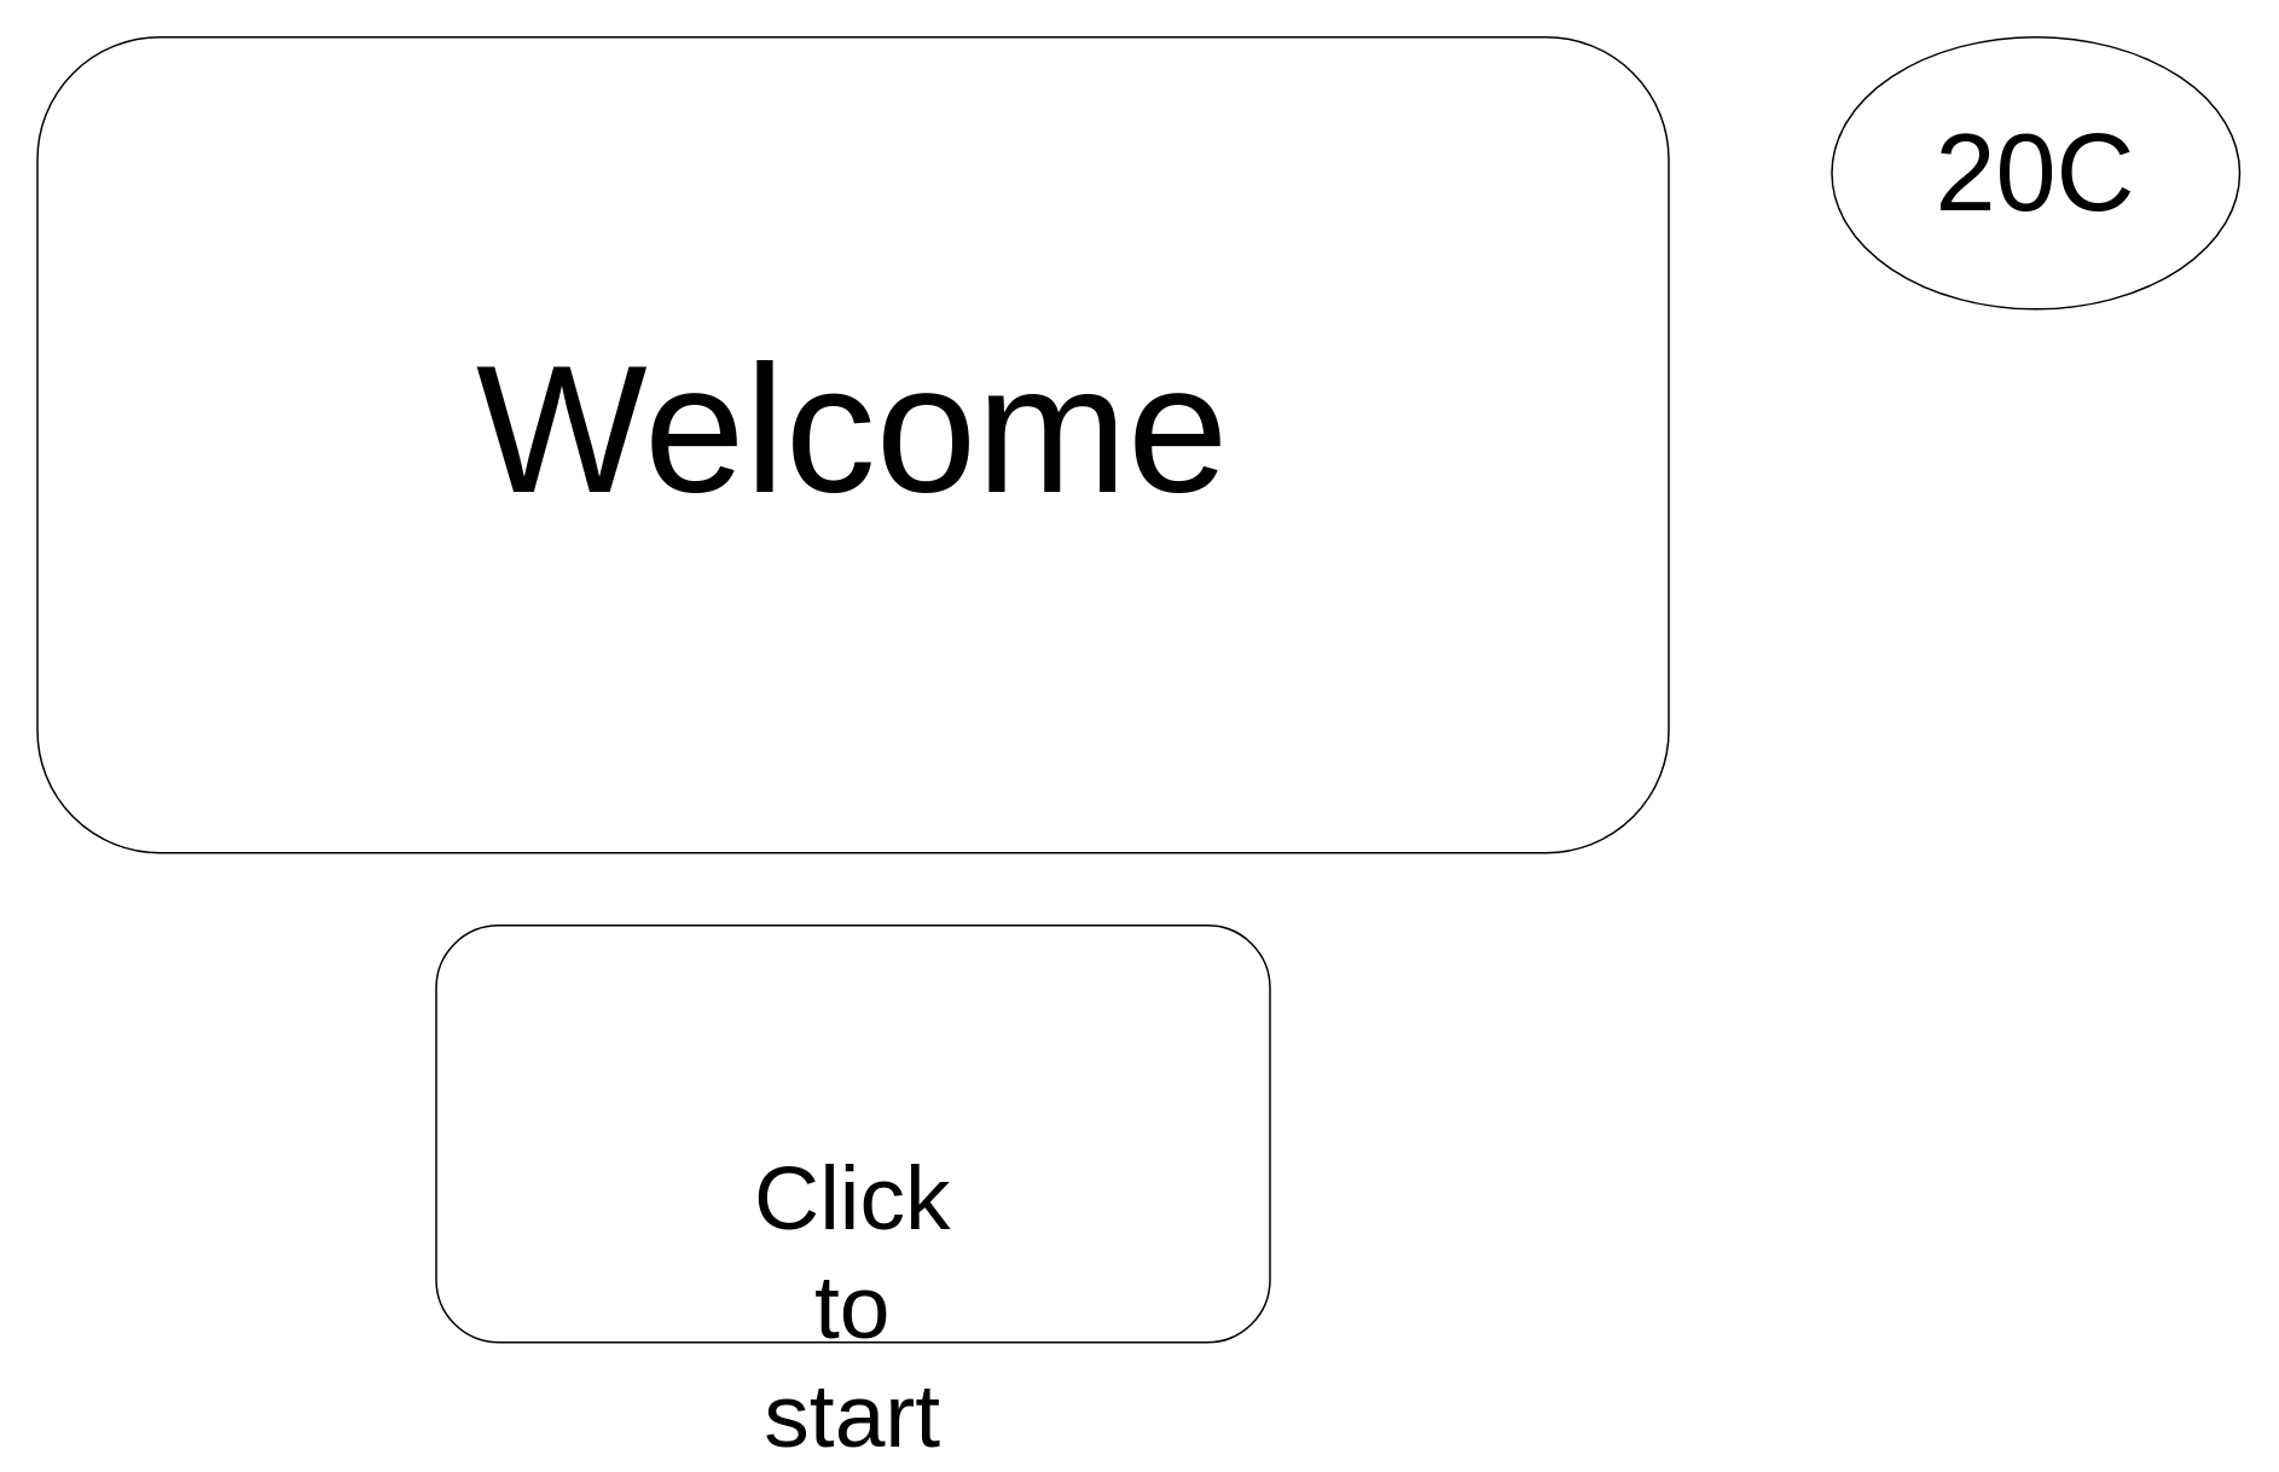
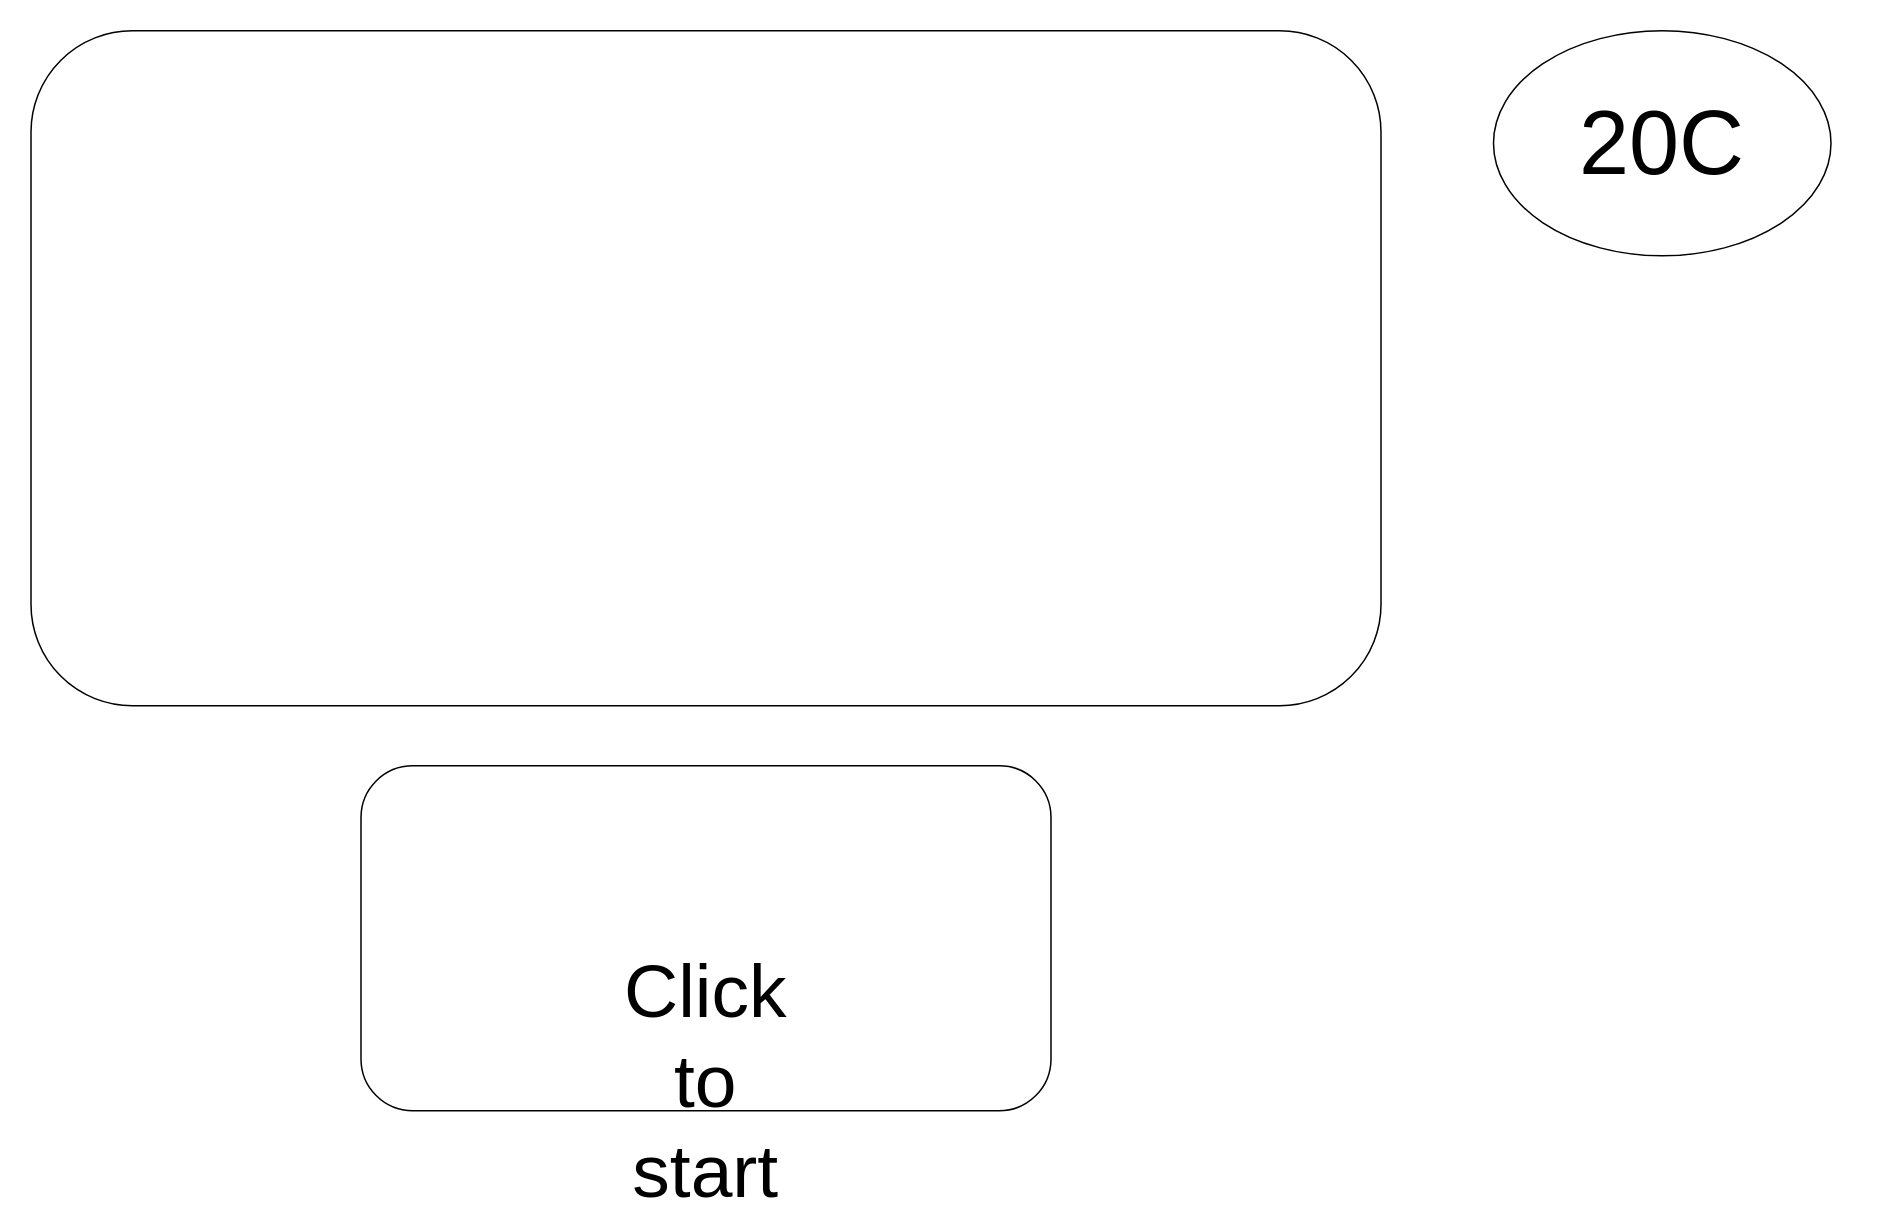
  <mxCell id="0" />
  <mxCell id="1" parent="0" />
  <mxCell id="2" value="" style="rounded=1;whiteSpace=wrap;html=1;fillColor=#FFFFFF;" vertex="1" parent="1"><mxGeometry x="20" y="20" width="900" height="450" as="geometry" /></mxCell>
- <mxCell id="3" value="&lt;font style=&quot;font-size: 100px&quot;&gt;Welcome&lt;/font&gt;" style="text;html=1;strokeColor=none;fillColor=none;align=center;verticalAlign=middle;whiteSpace=wrap;rounded=0;" vertex="1" parent="1"><mxGeometry x="275" y="137.5" width="390" height="195" as="geometry" /></mxCell>
  <mxCell id="4" value="" style="rounded=1;whiteSpace=wrap;html=1;" vertex="1" parent="1"><mxGeometry x="240" y="510" width="460" height="230" as="geometry" /></mxCell>
  <mxCell id="5" value="&lt;font style=&quot;font-size: 50px&quot;&gt;Click to start&lt;br&gt;&lt;/font&gt;" style="text;html=1;strokeColor=none;fillColor=none;align=center;verticalAlign=middle;whiteSpace=wrap;rounded=0;" vertex="1" parent="1"><mxGeometry x="450" y="710" width="40" height="20" as="geometry" /></mxCell>
- <mxCell id="6" value="&lt;font style=&quot;font-size: 60px&quot;&gt;20C&lt;/font&gt;" style="ellipse;whiteSpace=wrap;html=1;" vertex="1" parent="1"><mxGeometry x="1010" y="20" width="225" height="150" as="geometry" /></mxCell>
+ <mxCell id="6" value="&lt;font style=&quot;font-size: 60px&quot;&gt;20C&lt;/font&gt;" style="ellipse;whiteSpace=wrap;html=1;" vertex="1" parent="1"><mxGeometry x="995" y="20" width="225" height="150" as="geometry" /></mxCell>
